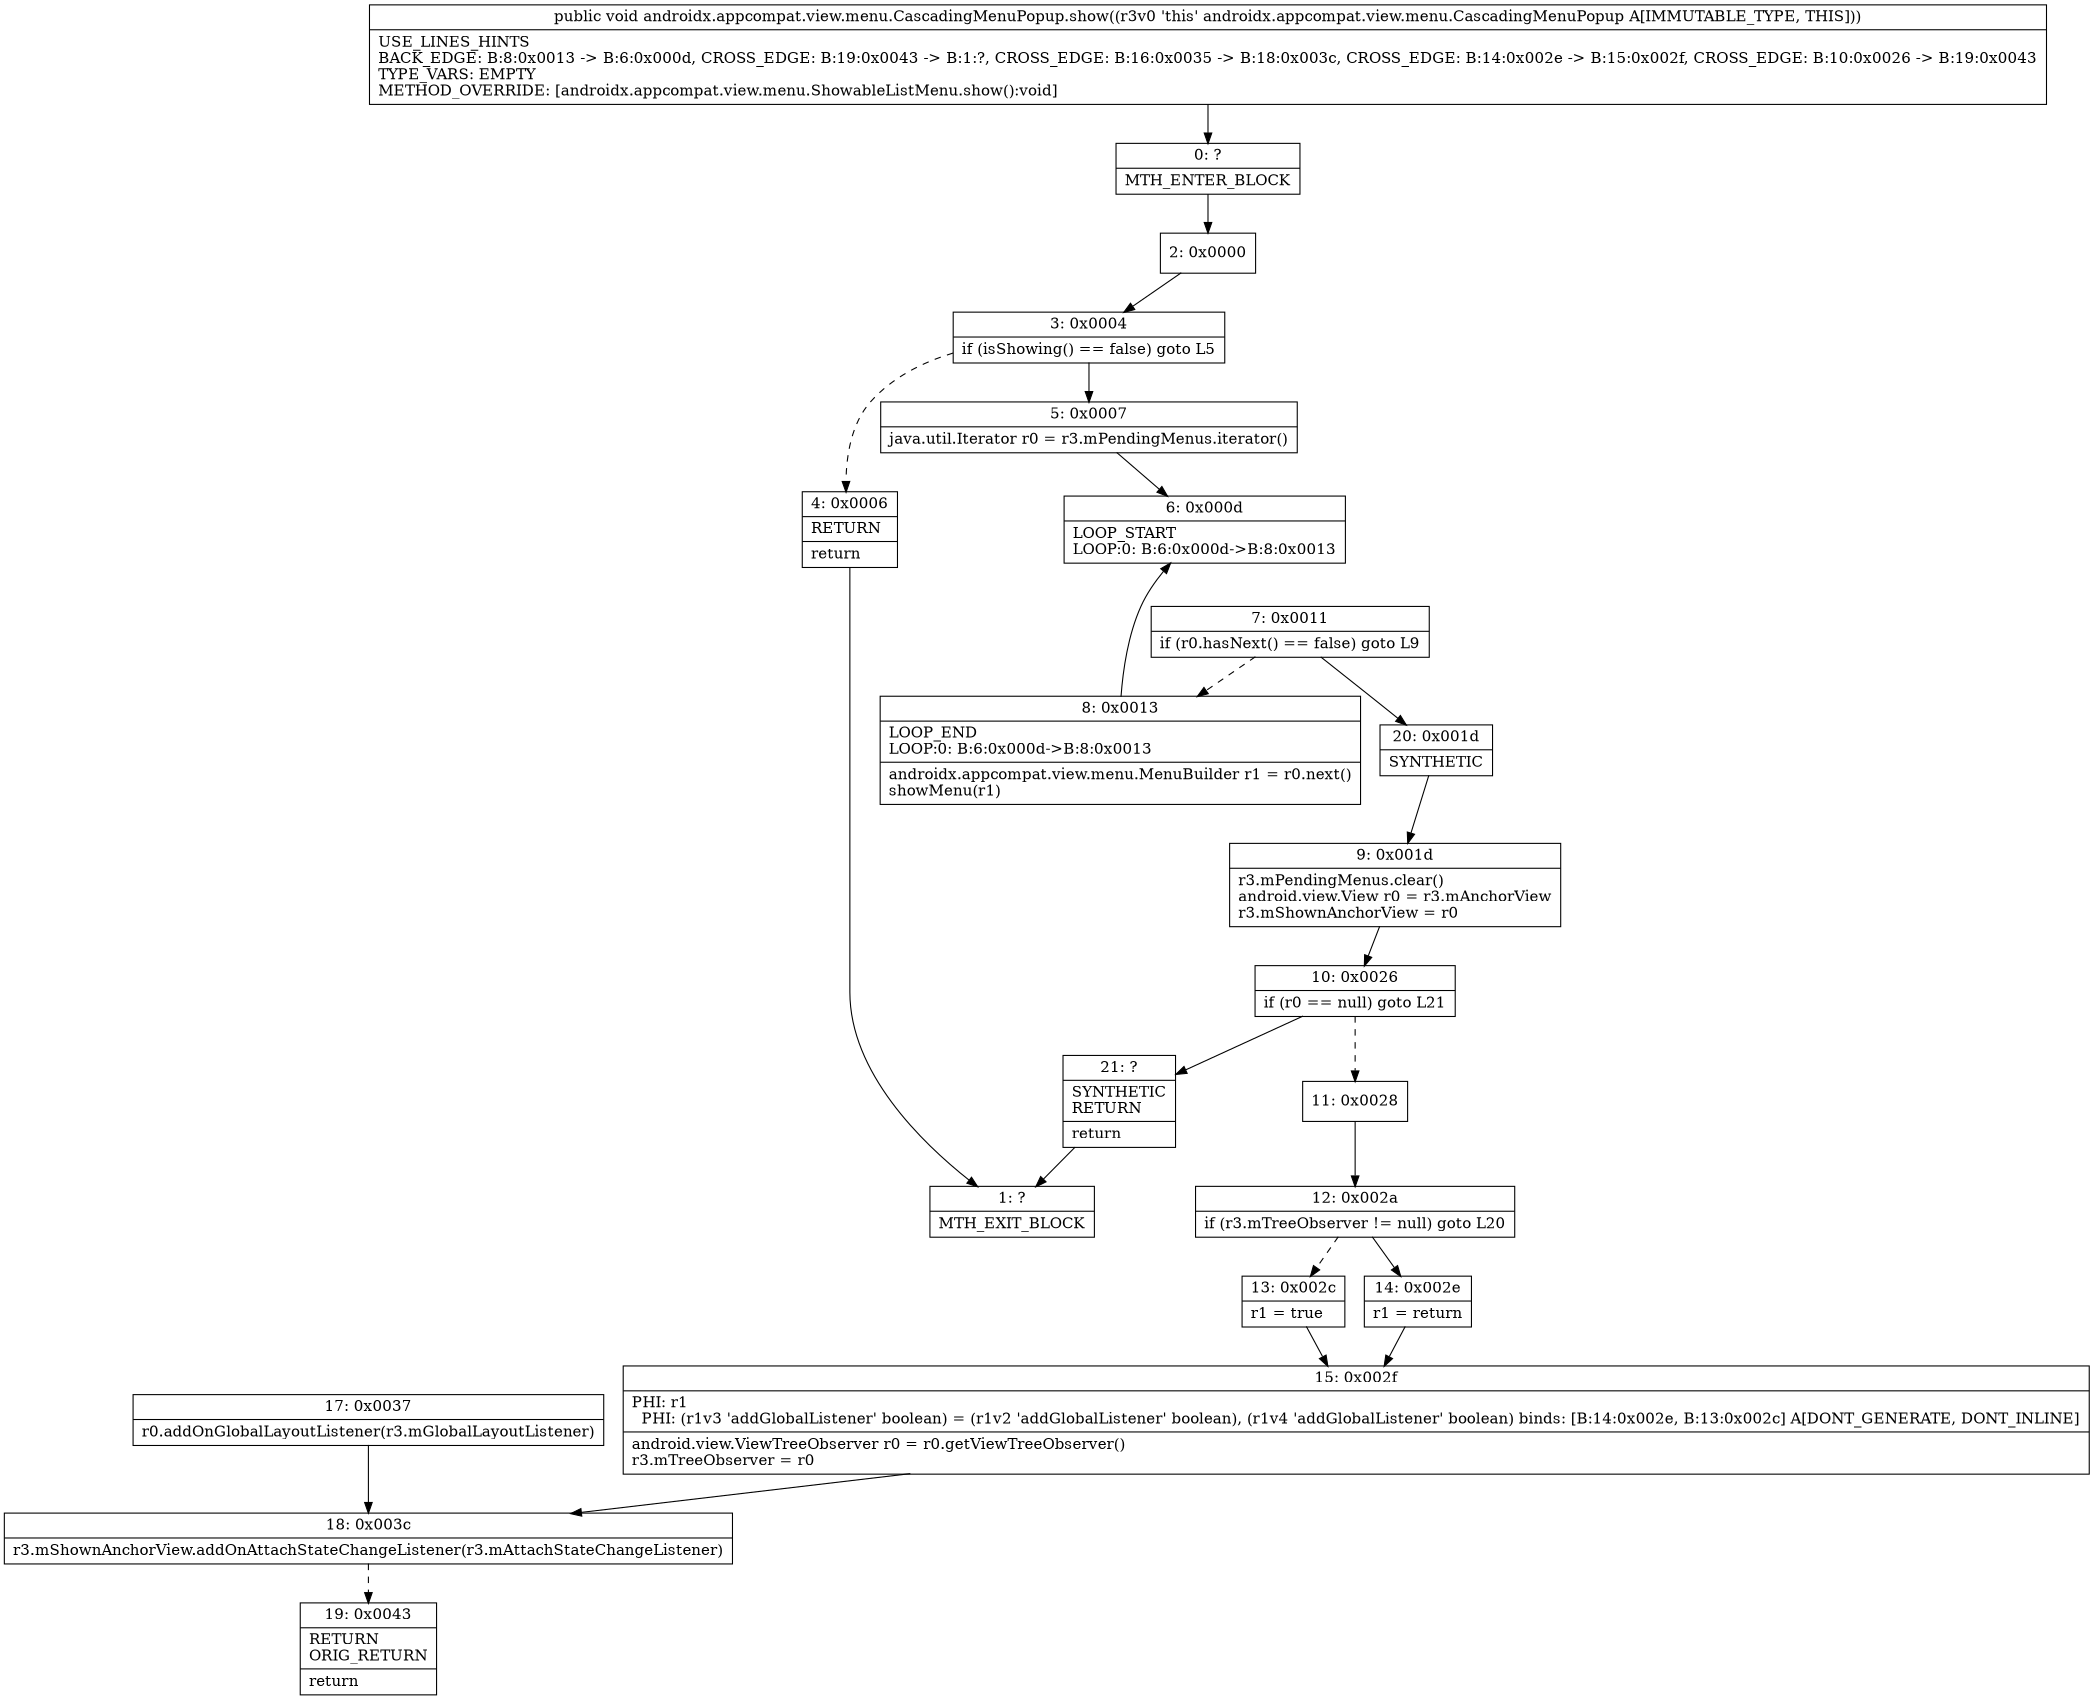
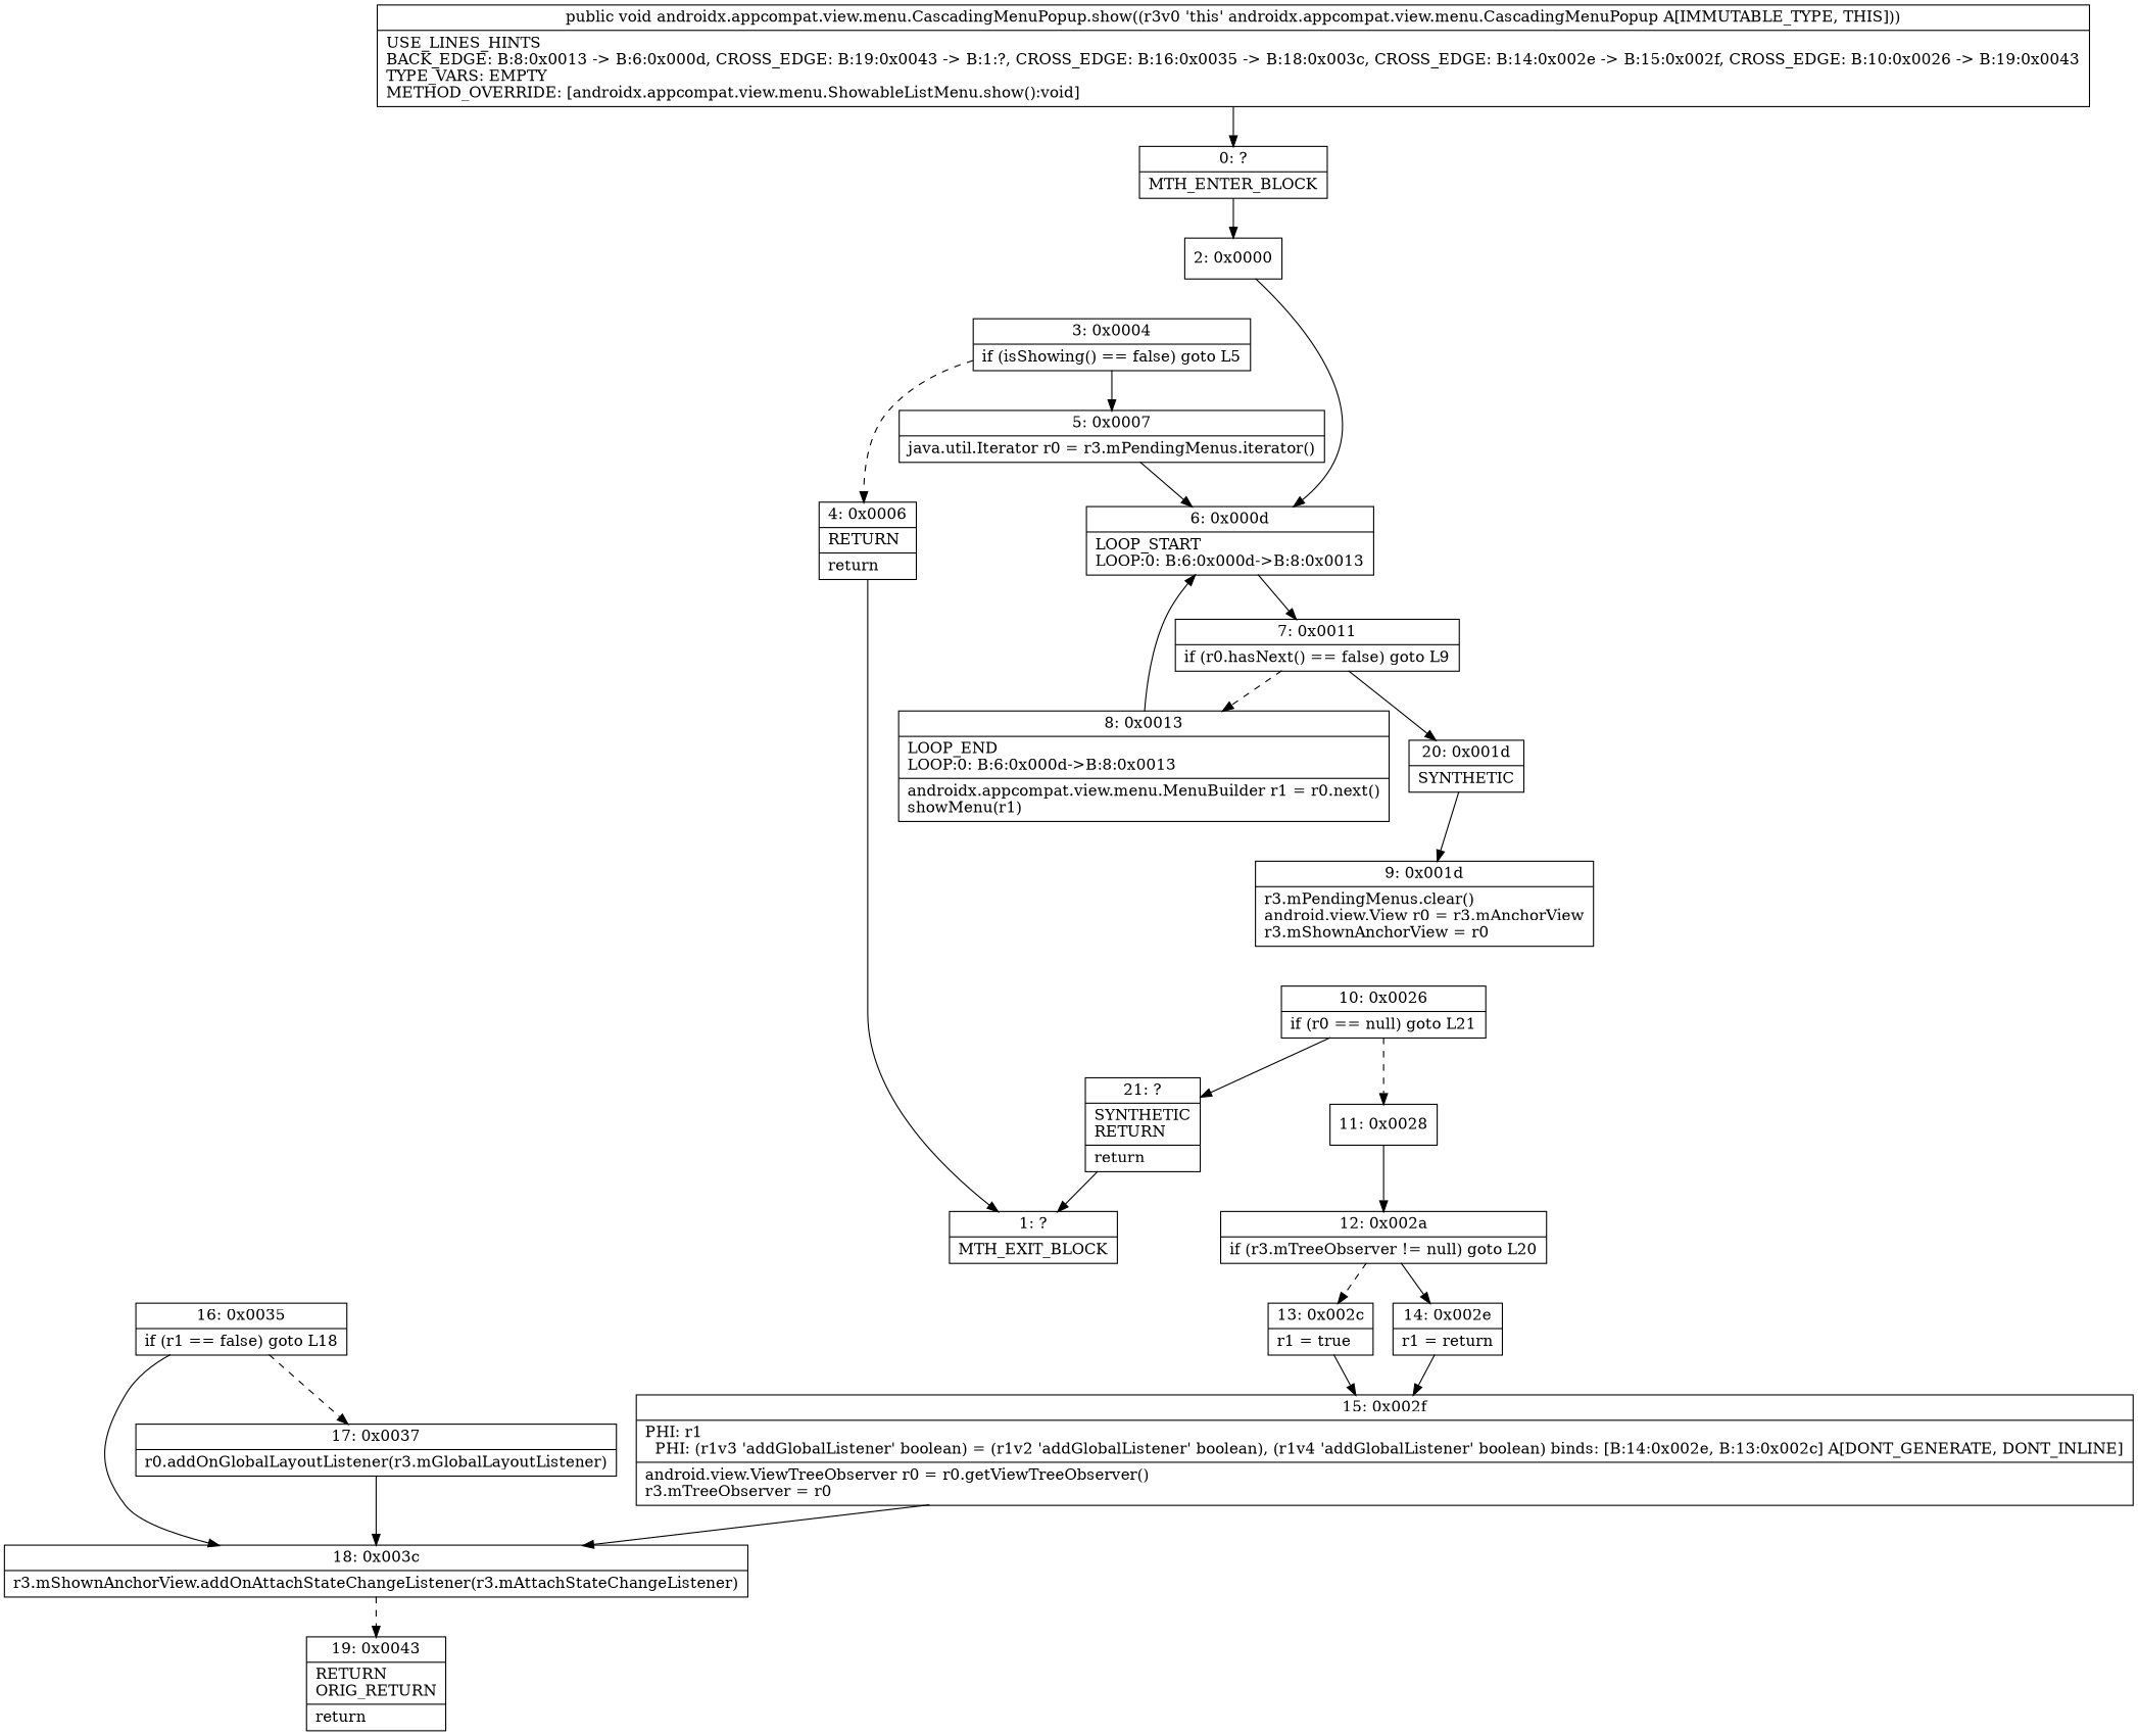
  digraph {
    node [shape=record]
    n1 [label="{0\:\ ?|MTH_ENTER_BLOCK\l}"]
    n2 [label="{2\:\ 0x0000}"]
    n3 [label="{3\:\ 0x0004|if (isShowing() == false) goto L5\l}"]
    n4 [label="{4\:\ 0x0006|RETURN\l|return\l}"]
    n5 [label="{5\:\ 0x0007|java.util.Iterator r0 = r3.mPendingMenus.iterator()\l}"]
    n6 [label="{1\:\ ?|MTH_EXIT_BLOCK\l}"]
    n7 [label="{6\:\ 0x000d|LOOP_START\lLOOP:0: B:6:0x000d\-\>B:8:0x0013\l}"]
    n8 [label="{7\:\ 0x0011|if (r0.hasNext() == false) goto L9\l}"]
    n9 [label="{8\:\ 0x0013|LOOP_END\lLOOP:0: B:6:0x000d\-\>B:8:0x0013\l|androidx.appcompat.view.menu.MenuBuilder r1 = r0.next()\lshowMenu(r1)\l}"]
    n10 [label="{20\:\ 0x001d|SYNTHETIC\l}"]
    n11 [label="{9\:\ 0x001d|r3.mPendingMenus.clear()\landroid.view.View r0 = r3.mAnchorView\lr3.mShownAnchorView = r0\l}"]
    n12 [label="{10\:\ 0x0026|if (r0 == null) goto L21\l}"]
    n13 [label="{11\:\ 0x0028}"]
    n14 [label="{21\:\ ?|SYNTHETIC\lRETURN\l|return\l}"]
    n15 [label="{12\:\ 0x002a|if (r3.mTreeObserver != null) goto L20\l}"]
    n16 [label="{13\:\ 0x002c|r1 = true\l}"]
    n17 [label="{14\:\ 0x002e|r1 = return\l}"]
    n18 [label="{15\:\ 0x002f|PHI: r1 \l  PHI: (r1v3 'addGlobalListener' boolean) = (r1v2 'addGlobalListener' boolean), (r1v4 'addGlobalListener' boolean) binds: [B:14:0x002e, B:13:0x002c] A[DONT_GENERATE, DONT_INLINE]\l|android.view.ViewTreeObserver r0 = r0.getViewTreeObserver()\lr3.mTreeObserver = r0\l}"]
    n19 [label="{18\:\ 0x003c|r3.mShownAnchorView.addOnAttachStateChangeListener(r3.mAttachStateChangeListener)\l}"]
+   n20 [label="{16\:\ 0x0035|if (r1 == false) goto L18\l}"]
    n21 [label="{17\:\ 0x0037|r0.addOnGlobalLayoutListener(r3.mGlobalLayoutListener)\l}"]
    n22 [label="{19\:\ 0x0043|RETURN\lORIG_RETURN\l|return\l}"]
    n23 [label="{public void androidx.appcompat.view.menu.CascadingMenuPopup.show((r3v0 'this' androidx.appcompat.view.menu.CascadingMenuPopup A[IMMUTABLE_TYPE, THIS]))  | USE_LINES_HINTS\lBACK_EDGE: B:8:0x0013 \-\> B:6:0x000d, CROSS_EDGE: B:19:0x0043 \-\> B:1:?, CROSS_EDGE: B:16:0x0035 \-\> B:18:0x003c, CROSS_EDGE: B:14:0x002e \-\> B:15:0x002f, CROSS_EDGE: B:10:0x0026 \-\> B:19:0x0043\lTYPE_VARS: EMPTY\lMETHOD_OVERRIDE: [androidx.appcompat.view.menu.ShowableListMenu.show():void]\l}"]
    n1 -> n2
-   n2 -> n3
+   n2 -> n7
    n3 -> n4 [style=dashed]
    n3 -> n5
    n4 -> n6
    n5 -> n7
+   n7 -> n8
    n8 -> n9 [style=dashed]
    n8 -> n10
    n9 -> n7
    n10 -> n11
-   n11 -> n12
    n12 -> n13 [style=dashed]
    n12 -> n14
    n13 -> n15
    n14 -> n6
    n15 -> n16 [style=dashed]
    n15 -> n17
    n16 -> n18
    n17 -> n18
    n18 -> n19
    n19 -> n22 [style=dashed]
+   n20 -> n19
+   n20 -> n21 [style=dashed]
    n21 -> n19
    n23 -> n1
  }
